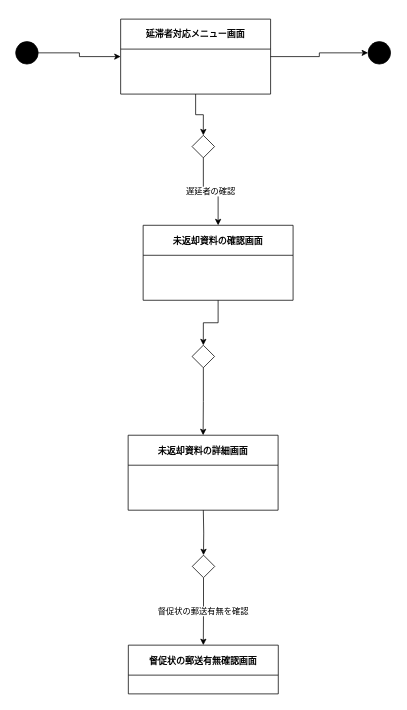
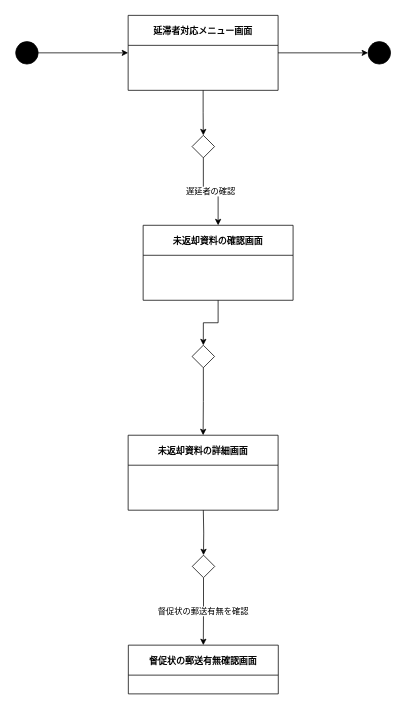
  <mxCell id="0" />
  <mxCell id="1" parent="0" />
  <mxCell id="2" style="edgeStyle=orthogonalEdgeStyle;rounded=0;orthogonalLoop=1;jettySize=auto;html=1;" parent="1" source="4" target="7" edge="1"><mxGeometry relative="1" as="geometry" /></mxCell>
  <mxCell id="3" style="edgeStyle=orthogonalEdgeStyle;rounded=0;orthogonalLoop=1;jettySize=auto;html=1;entryX=0.5;entryY=0;entryDx=0;entryDy=0;" parent="1" source="4" target="9" edge="1"><mxGeometry relative="1" as="geometry" /></mxCell>
- <mxCell id="4" value="延滞者対応メニュー画面" style="swimlane;startSize=40;" parent="1" vertex="1"><mxGeometry x="160" y="25" width="200" height="100" as="geometry" /></mxCell>
+ <mxCell id="4" value="延滞者対応メニュー画面" style="swimlane;startSize=40;" parent="1" vertex="1"><mxGeometry x="170" y="20" width="200" height="100" as="geometry" /></mxCell>
  <mxCell id="5" style="edgeStyle=orthogonalEdgeStyle;rounded=0;orthogonalLoop=1;jettySize=auto;html=1;entryX=0;entryY=0.5;entryDx=0;entryDy=0;" parent="1" source="6" target="4" edge="1"><mxGeometry relative="1" as="geometry" /></mxCell>
  <mxCell id="6" value="" style="ellipse;whiteSpace=wrap;html=1;aspect=fixed;fillColor=#000000;" parent="1" vertex="1"><mxGeometry x="20" y="55" width="30" height="30" as="geometry" /></mxCell>
  <mxCell id="7" value="" style="ellipse;whiteSpace=wrap;html=1;aspect=fixed;fillColor=#000000;" parent="1" vertex="1"><mxGeometry x="490" y="55" width="30" height="30" as="geometry" /></mxCell>
  <mxCell id="8" value="遅延者の確認" style="edgeStyle=orthogonalEdgeStyle;rounded=0;orthogonalLoop=1;jettySize=auto;html=1;entryX=0.5;entryY=0;entryDx=0;entryDy=0;" parent="1" source="9" target="11" edge="1"><mxGeometry relative="1" as="geometry" /></mxCell>
  <mxCell id="9" value="" style="rhombus;whiteSpace=wrap;html=1;fillColor=#FFFFFF;" parent="1" vertex="1"><mxGeometry x="255.25" y="180" width="30" height="30" as="geometry" /></mxCell>
  <mxCell id="10" style="edgeStyle=orthogonalEdgeStyle;rounded=0;orthogonalLoop=1;jettySize=auto;html=1;entryX=0.5;entryY=0;entryDx=0;entryDy=0;" parent="1" source="11" target="13" edge="1"><mxGeometry relative="1" as="geometry" /></mxCell>
  <mxCell id="11" value="未返却資料の確認画面" style="swimlane;startSize=40;" parent="1" vertex="1"><mxGeometry x="190" y="300" width="200" height="100" as="geometry" /></mxCell>
  <mxCell id="12" value="" style="edgeStyle=orthogonalEdgeStyle;rounded=0;orthogonalLoop=1;jettySize=auto;html=1;entryX=0.5;entryY=0;entryDx=0;entryDy=0;" parent="1" source="13" target="14" edge="1"><mxGeometry relative="1" as="geometry" /></mxCell>
  <mxCell id="13" value="" style="rhombus;whiteSpace=wrap;html=1;fillColor=#FFFFFF;" parent="1" vertex="1"><mxGeometry x="255.25" y="460" width="30" height="30" as="geometry" /></mxCell>
  <mxCell id="14" value="未返却資料の詳細画面" style="swimlane;startSize=40;" parent="1" vertex="1"><mxGeometry x="170" y="580" width="200" height="100" as="geometry" /></mxCell>
  <mxCell id="15" style="edgeStyle=orthogonalEdgeStyle;rounded=0;orthogonalLoop=1;jettySize=auto;html=1;entryX=0.5;entryY=0;entryDx=0;entryDy=0;" edge="1" parent="1" target="17"><mxGeometry relative="1" as="geometry"><mxPoint x="270.25" y="680" as="sourcePoint" /></mxGeometry></mxCell>
  <mxCell id="16" value="督促状の郵送有無を確認" style="edgeStyle=orthogonalEdgeStyle;rounded=0;orthogonalLoop=1;jettySize=auto;html=1;entryX=0.5;entryY=0;entryDx=0;entryDy=0;" edge="1" parent="1" source="17" target="18"><mxGeometry relative="1" as="geometry" /></mxCell>
  <mxCell id="17" value="" style="rhombus;whiteSpace=wrap;html=1;fillColor=#FFFFFF;" vertex="1" parent="1"><mxGeometry x="255.5" y="740" width="30" height="30" as="geometry" /></mxCell>
  <mxCell id="18" value="督促状の郵送有無確認画面" style="swimlane;startSize=40;" vertex="1" parent="1"><mxGeometry x="170.25" y="860" width="200" height="65" as="geometry" /></mxCell>
